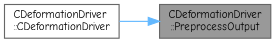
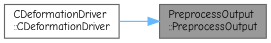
  digraph {
    rankdir=RL
    fontname="Comic Neue"
    node [fontname="Comic Neue" fontsize=10 shape=box style=filled]
-   n1 [color=gray40 fillcolor=grey60 fontcolor=black height=0.2 label="CDeformationDriver\l::PreprocessOutput" width=0.4]
+   n1 [color=gray40 fillcolor=grey60 fontcolor=black height=0.2 label="PreprocessOutput\l::PreprocessOutput" width=0.4]
    n2 [color=grey40 fillcolor=white height=0.2 label="CDeformationDriver\l::CDeformationDriver" width=0.4]
    n1 -> n2 [color=steelblue1 dir=back fontname="Comic Neue" fontsize=10 labelfontname=Helvetica labelfontsize=10 style=solid]
  }
